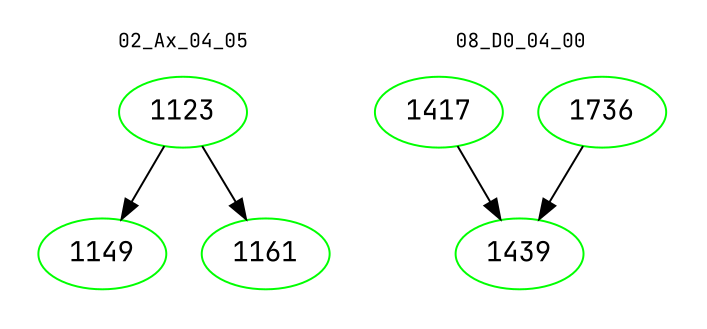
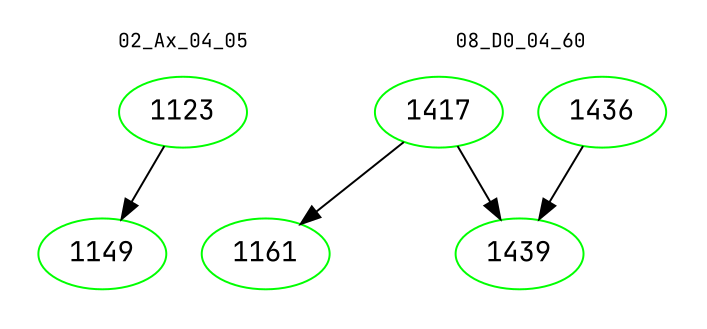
  digraph {
    fontname="JetBrains Mono"
    node [color=green fontname="JetBrains Mono"]
    edge [color=black fontname="JetBrains Mono"]
    n1 [label=1149]
    n2 [label=1123]
    n3 [label=1161]
-   n4 [label=1736]
+   n4 [label=1436]
    n5 [label=1417]
    n6 [label=1439]
    subgraph cluster_1 {
      color=white
      fontsize=10
      label="02_Ax_04_05"
      n1
      n2
      n3
    }
    subgraph cluster_2 {
      color=white
      fontsize=10
-     label="08_D0_04_00"
+     label="08_D0_04_60"
      n4
      n5
      n6
    }
    n2 -> n1
-   n2 -> n3
+   n5 -> n3
    n4 -> n6
    n5 -> n6
  }
